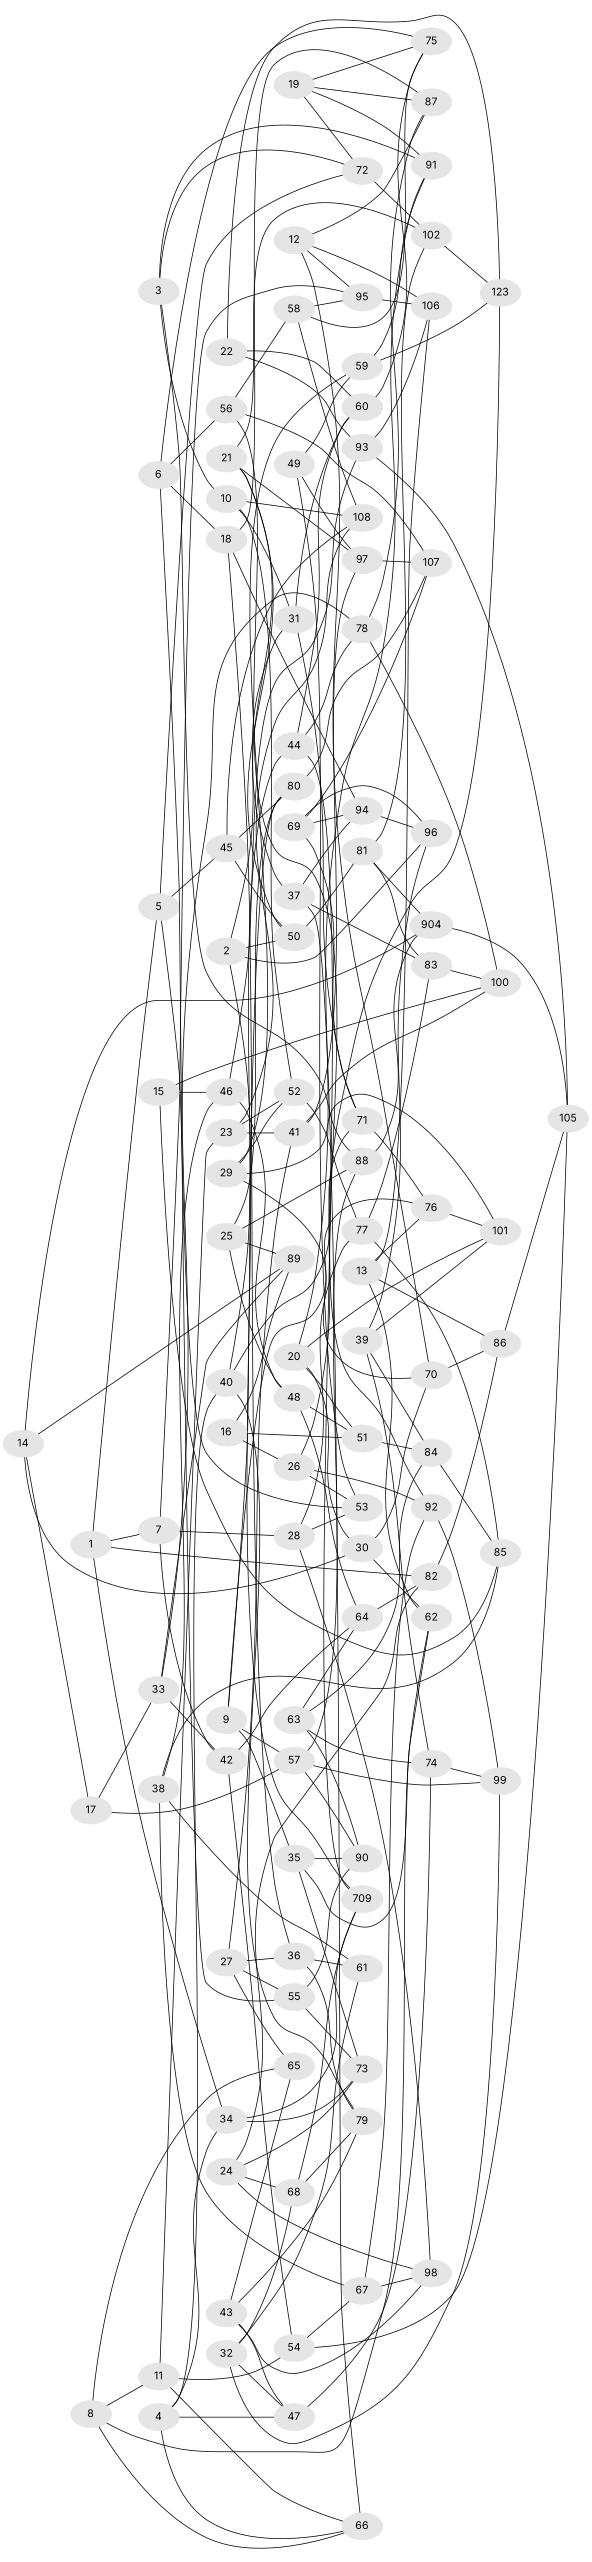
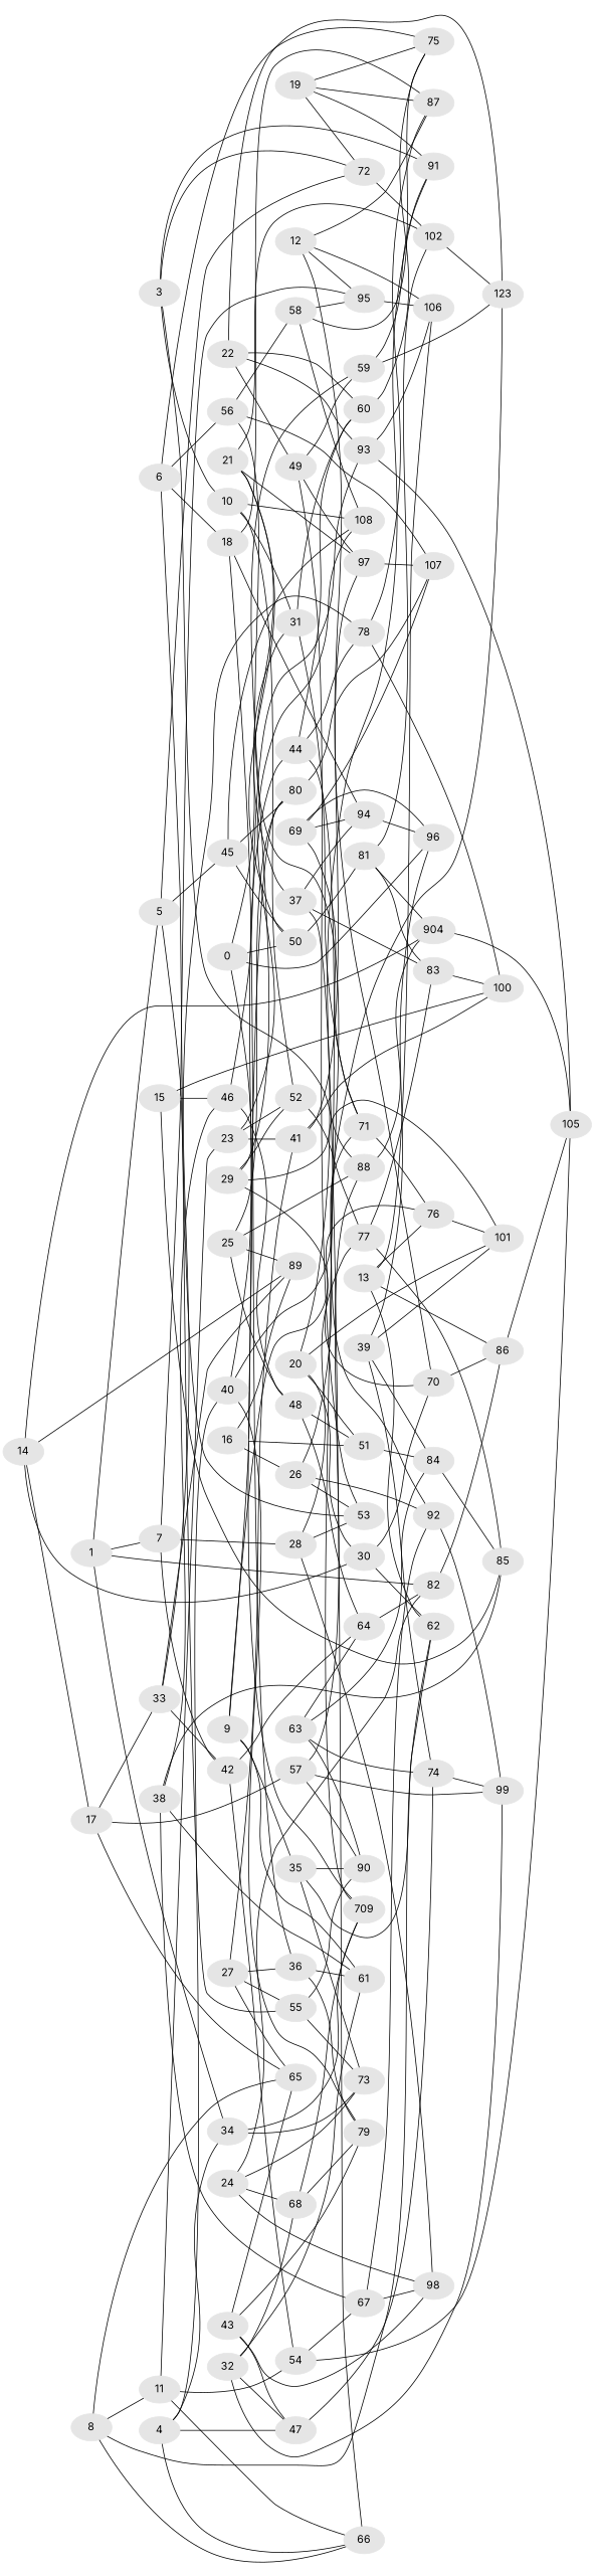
  graph {
    fontname=Inter
    rankdir=LR
    node [color=gray90 fontname=Inter style=filled]
    edge [fontname=Inter]
    1
    5
    7
    34
    82
    72
    45
    53
    28
    42
    95
    n12 [label=709]
    73
    86
-   2
+   2 [label=0]
    31
    50
    96
    60
    71
    81
    3
    10
    88
    91
    52
    108
    102
    n29 [label=904]
    4
    40
    47
    66
    79
    44
    74
    80
    6
    18
    55
    56
    75
    87
    36
    94
    90
    92
    58
    107
    98
    77
    54
    64
    106
    8
    11
    62
    65
    23
    9
    35
    61
    76
    101
    41
    67
    105
    12
    70
    13
    14
    17
    30
    89
    33
    57
    15
    46
    85
    100
    16
    26
    51
    93
    48
    n86 [label=123]
    84
    78
    99
    19
    20
    21
    37
    97
    83
    22
    49
    59
    24
    68
    25
    27
    29
    32
    38
    39
    43
    63
    69
    1 -- 5
    1 -- 7
    1 -- 34
    1 -- 82
    5 -- 72
    5 -- 45
    5 -- 53
    7 -- 28
    7 -- 42
    7 -- 95
    34 -- n12
    34 -- 73
    82 -- 86
    72 -- 102
    45 -- 50
    45 -- 108
    45 -- 80
    28 -- 53
    28 -- 98
    28 -- 77
    42 -- 54
    42 -- 64
    95 -- 106
    86 -- 105
    2 -- n12
    2 -- 31
    2 -- 50
    2 -- 96
    31 -- 60
    31 -- 71
    50 -- 81
    60 -- 75
    71 -- 76
    81 -- 102
    81 -- n29
    81 -- 83
    3 -- 72
    3 -- 10
    3 -- 88
    3 -- 91
    10 -- 31
    10 -- 52
    10 -- 108
    88 -- n29
    52 -- 77
    102 -- n86
    n29 -- 105
    4 -- 34
    4 -- 40
    4 -- 47
    4 -- 66
    40 -- 71
    40 -- 79
    40 -- 44
    47 -- 74
    44 -- n12
    44 -- 60
    44 -- 78
    74 -- 99
    80 -- 107
    6 -- 18
    6 -- 55
    6 -- 56
    6 -- 75
    18 -- 87
    18 -- 36
    18 -- 94
    55 -- 73
    55 -- 90
    56 -- 92
    56 -- 58
    56 -- 107
    36 -- 79
    36 -- 61
    94 -- 96
    92 -- 99
    58 -- 95
    58 -- 108
    58 -- 75
    77 -- 85
    77 -- 83
    54 -- 67
    54 -- 105
    64 -- 82
    8 -- 66
    8 -- 11
    8 -- 62
    8 -- 65
    11 -- 66
    11 -- 54
    11 -- 23
    23 -- 52
    23 -- 108
    23 -- 41
    9 -- 80
    9 -- 35
-   9 -- 57
+   9 -- 61
    9 -- 76
    35 -- 73
    35 -- 90
    35 -- 62
    76 -- 101
    41 -- 100
    41 -- 97
    67 -- 92
    67 -- 98
    12 -- 95
    12 -- 87
    12 -- 106
    12 -- 70
    70 -- 86
    13 -- 86
    13 -- 106
    13 -- 62
    13 -- 76
    14 -- n29
    14 -- 17
    14 -- 30
    14 -- 89
+   17 -- 65
    17 -- 33
    17 -- 57
    30 -- 62
    30 -- 70
    33 -- 42
    33 -- 89
    33 -- 78
    57 -- 88
    57 -- 90
    57 -- 99
    15 -- 46
    15 -- 85
    15 -- 100
    46 -- 93
    46 -- 48
    16 -- 89
    16 -- 26
    16 -- 51
    26 -- 53
    26 -- 92
    26 -- n86
    51 -- 84
    93 -- 106
    93 -- 105
    48 -- 64
    48 -- 51
    84 -- 85
    78 -- 87
    78 -- 100
    19 -- 72
    19 -- 91
    19 -- 75
    19 -- 87
    20 -- 91
    20 -- 101
    20 -- 30
    20 -- 51
    21 -- 50
    21 -- 102
    21 -- 37
    21 -- 97
    37 -- 66
    37 -- 94
    37 -- 83
    97 -- 107
    83 -- 100
    22 -- 60
    22 -- 93
    22 -- n86
+   22 -- 49
    49 -- 53
    49 -- 97
    49 -- 59
    59 -- 91
    59 -- n86
    24 -- 82
    24 -- 73
    24 -- 98
    24 -- 68
    68 -- n12
    68 -- 79
    25 -- 88
    25 -- 80
    25 -- 89
    25 -- 48
    27 -- 55
    27 -- 36
    27 -- 65
    27 -- 41
    29 -- 52
    29 -- 101
    29 -- 70
    29 -- 59
    32 -- 47
    32 -- 61
    32 -- 99
    32 -- 68
    38 -- 61
    38 -- 67
    38 -- 46
    38 -- 85
    39 -- 96
    39 -- 74
    39 -- 101
    39 -- 84
    43 -- 47
    43 -- 79
    43 -- 98
    43 -- 65
    63 -- 74
    63 -- 90
    63 -- 64
    63 -- 84
    69 -- 96
    69 -- 71
    69 -- 94
    69 -- 107
  }
